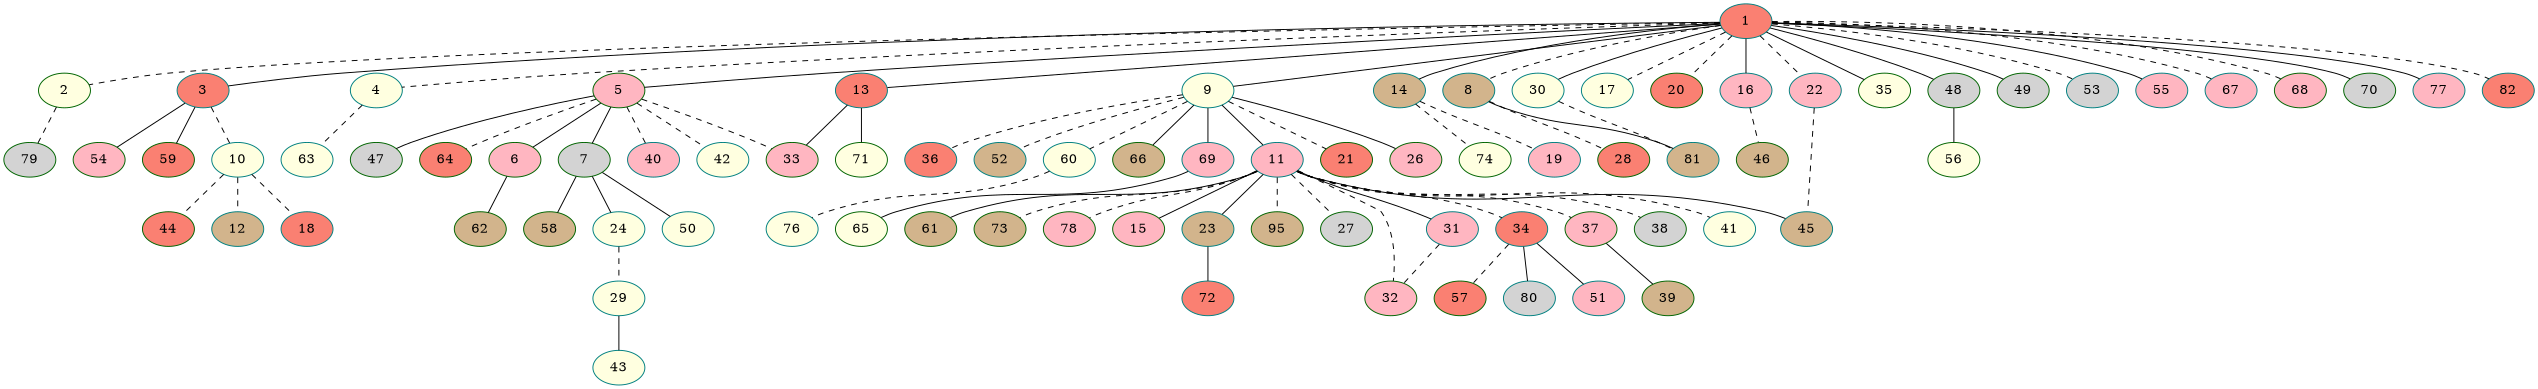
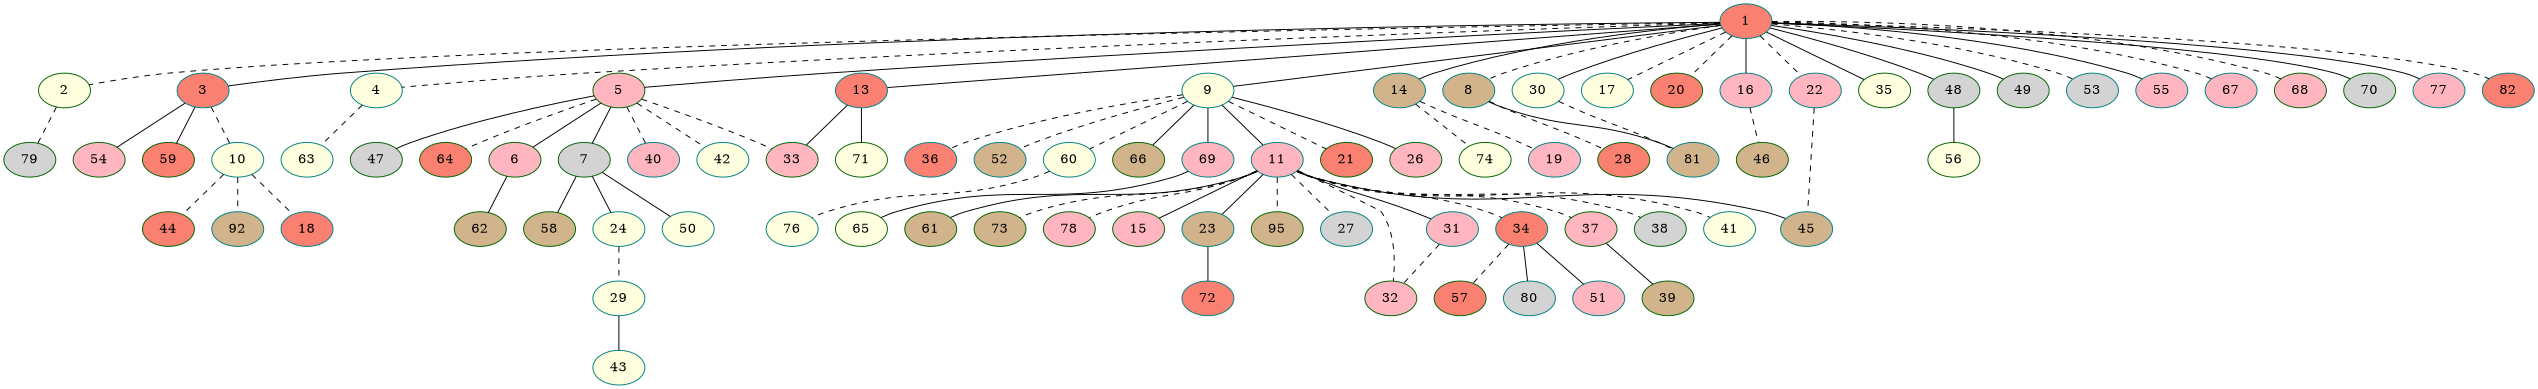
  graph {
    node [color=teal fillcolor=lightpink style=filled]
    edge [style=dashed]
    1 [fillcolor=salmon]
    2 [color=darkgreen fillcolor=lightyellow]
    3 [fillcolor=salmon]
    4 [fillcolor=lightyellow]
    5 [color=darkgreen]
    8 [fillcolor=tan]
    9 [fillcolor=lightyellow]
    13 [fillcolor=salmon]
    14 [fillcolor=tan]
    16
    17 [fillcolor=lightyellow]
    20 [color=darkgreen fillcolor=salmon]
    22
    30 [fillcolor=lightyellow]
    35 [color=darkgreen fillcolor=lightyellow]
    48 [color=darkgreen fillcolor=lightgrey]
    49 [color=darkgreen fillcolor=lightgrey]
    53 [fillcolor=lightgrey]
    55
    67
    68 [color=darkgreen]
    70 [color=darkgreen fillcolor=lightgrey]
    77
    82 [fillcolor=salmon]
    79 [color=darkgreen fillcolor=lightgrey]
    10 [fillcolor=lightyellow]
    54 [color=darkgreen]
    59 [color=darkgreen fillcolor=salmon]
    63 [fillcolor=lightyellow]
    6 [color=darkgreen]
    7 [color=darkgreen fillcolor=lightgrey]
    33 [color=darkgreen]
    40
    42 [fillcolor=lightyellow]
    47 [color=darkgreen fillcolor=lightgrey]
    64 [color=darkgreen fillcolor=salmon]
    28 [color=darkgreen fillcolor=salmon]
    81 [fillcolor=tan]
    11
    21 [color=darkgreen fillcolor=salmon]
    26 [color=darkgreen]
    36 [fillcolor=salmon]
    52 [fillcolor=tan]
    60 [fillcolor=lightyellow]
    66 [color=darkgreen fillcolor=tan]
    69
    71 [color=darkgreen fillcolor=lightyellow]
    19
    74 [color=darkgreen fillcolor=lightyellow]
    46 [color=darkgreen fillcolor=tan]
    45 [fillcolor=tan]
    56 [color=darkgreen fillcolor=lightyellow]
-   12 [fillcolor=tan]
+   12 [fillcolor=tan label=92]
    18 [fillcolor=salmon]
    44 [color=darkgreen fillcolor=salmon]
    62 [color=darkgreen fillcolor=tan]
    24 [fillcolor=lightyellow]
    50 [fillcolor=lightyellow]
    58 [color=darkgreen fillcolor=tan]
    29 [fillcolor=lightyellow]
    15 [color=darkgreen]
    23 [fillcolor=tan]
    n63 [color=darkgreen fillcolor=tan label=95]
-   27 [color=darkgreen fillcolor=lightgrey]
+   27 [fillcolor=lightgrey]
    31
    32 [color=darkgreen]
    34 [fillcolor=salmon]
    37 [color=darkgreen]
    38 [color=darkgreen fillcolor=lightgrey]
    41 [fillcolor=lightyellow]
    61 [color=darkgreen fillcolor=tan]
    73 [color=darkgreen fillcolor=tan]
    78 [color=darkgreen]
    76 [fillcolor=lightyellow]
    65 [color=darkgreen fillcolor=lightyellow]
    72 [fillcolor=salmon]
    51
    57 [color=darkgreen fillcolor=salmon]
    80 [fillcolor=lightgrey]
    39 [color=darkgreen fillcolor=tan]
    43 [fillcolor=lightyellow]
    1 -- 2
    1 -- 3 [style=solid]
    1 -- 4
    1 -- 5 [style=solid]
    1 -- 8
    1 -- 9 [style=solid]
    1 -- 13 [style=solid]
    1 -- 14 [style=solid]
    1 -- 16 [style=solid]
    1 -- 17
    1 -- 20
    1 -- 22
    1 -- 30 [style=solid]
    1 -- 35 [style=solid]
    1 -- 48 [style=solid]
    1 -- 49 [style=solid]
    1 -- 53
    1 -- 55 [style=solid]
    1 -- 67
    1 -- 68
    1 -- 70 [style=solid]
    1 -- 77 [style=solid]
    1 -- 82
    2 -- 79
    3 -- 10
    3 -- 54 [style=solid]
    3 -- 59 [style=solid]
    4 -- 63
    5 -- 6 [style=solid]
    5 -- 7 [style=solid]
    5 -- 33
    5 -- 40
    5 -- 42
    5 -- 47 [style=solid]
    5 -- 64
    8 -- 28
    8 -- 81 [style=solid]
    9 -- 11 [style=solid]
    9 -- 21
    9 -- 26 [style=solid]
    9 -- 36
    9 -- 52
    9 -- 60
    9 -- 66 [style=solid]
    9 -- 69 [style=solid]
    13 -- 33 [style=solid]
    13 -- 71 [style=solid]
    14 -- 19
    14 -- 74
    16 -- 46
    22 -- 45
    30 -- 81
    48 -- 56 [style=solid]
    10 -- 12
    10 -- 18
    10 -- 44
    6 -- 62 [style=solid]
    7 -- 24 [style=solid]
    7 -- 50 [style=solid]
    7 -- 58 [style=solid]
    11 -- 45 [style=solid]
    11 -- 15 [style=solid]
    11 -- 23 [style=solid]
    11 -- n63
    11 -- 27
    11 -- 31 [style=solid]
    11 -- 32
    11 -- 34
    11 -- 37
    11 -- 38
    11 -- 41
    11 -- 61 [style=solid]
    11 -- 73
    11 -- 78
    60 -- 76
    69 -- 65 [style=solid]
    24 -- 29
    29 -- 43 [style=solid]
    23 -- 72 [style=solid]
    31 -- 32
    34 -- 51 [style=solid]
    34 -- 57
    34 -- 80 [style=solid]
    37 -- 39 [style=solid]
  }
